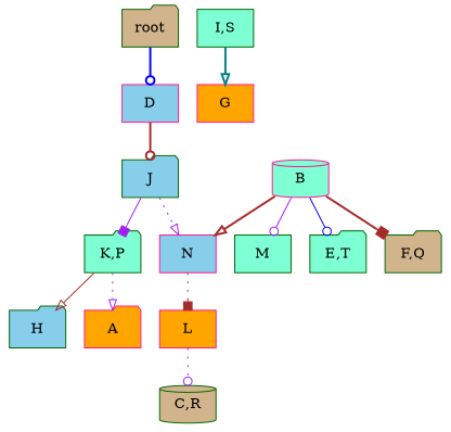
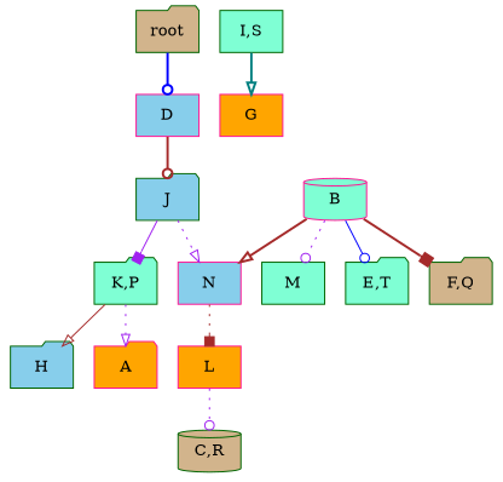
  digraph {
    node [color=darkgreen fillcolor=aquamarine shape=folder style=filled]
    edge [arrowhead=odot color=brown style=bold]
    n1 [fillcolor=tan label=root]
    n2 [color=deeppink fillcolor=skyblue label=D shape=box]
    n3 [fillcolor=skyblue label=J]
    n4 [color=deeppink fillcolor=skyblue label=N shape=box]
    n5 [label="K,P"]
    n6 [color=deeppink fillcolor=orange label=L shape=box]
    n7 [fillcolor=skyblue label=H]
    n8 [color=deeppink fillcolor=orange label=A]
    n9 [color=deeppink label=B shape=cylinder]
    n10 [label="E,T"]
    n11 [fillcolor=tan label="F,Q"]
    n12 [label=M shape=box]
    n13 [fillcolor=tan label="C,R" shape=cylinder]
    n14 [label="I,S" shape=box]
    n15 [color=deeppink fillcolor=orange label=G shape=box]
    n1 -> n2 [color=blue]
    n2 -> n3
    n3 -> n4 [arrowhead=onormal color=purple style=dotted]
    n3 -> n5 [arrowhead=box color=purple style=solid]
    n4 -> n6 [arrowhead=box style=dotted]
    n5 -> n7 [arrowhead=onormal style=solid]
    n5 -> n8 [arrowhead=onormal color=purple style=dotted]
    n6 -> n13 [color=purple style=dotted]
    n9 -> n4 [arrowhead=onormal]
    n9 -> n10 [color=blue style=solid]
    n9 -> n11 [arrowhead=box]
-   n9 -> n12 [color=purple style=solid]
+   n9 -> n12 [color=purple style=dotted]
    n14 -> n15 [arrowhead=onormal color=teal]
  }
